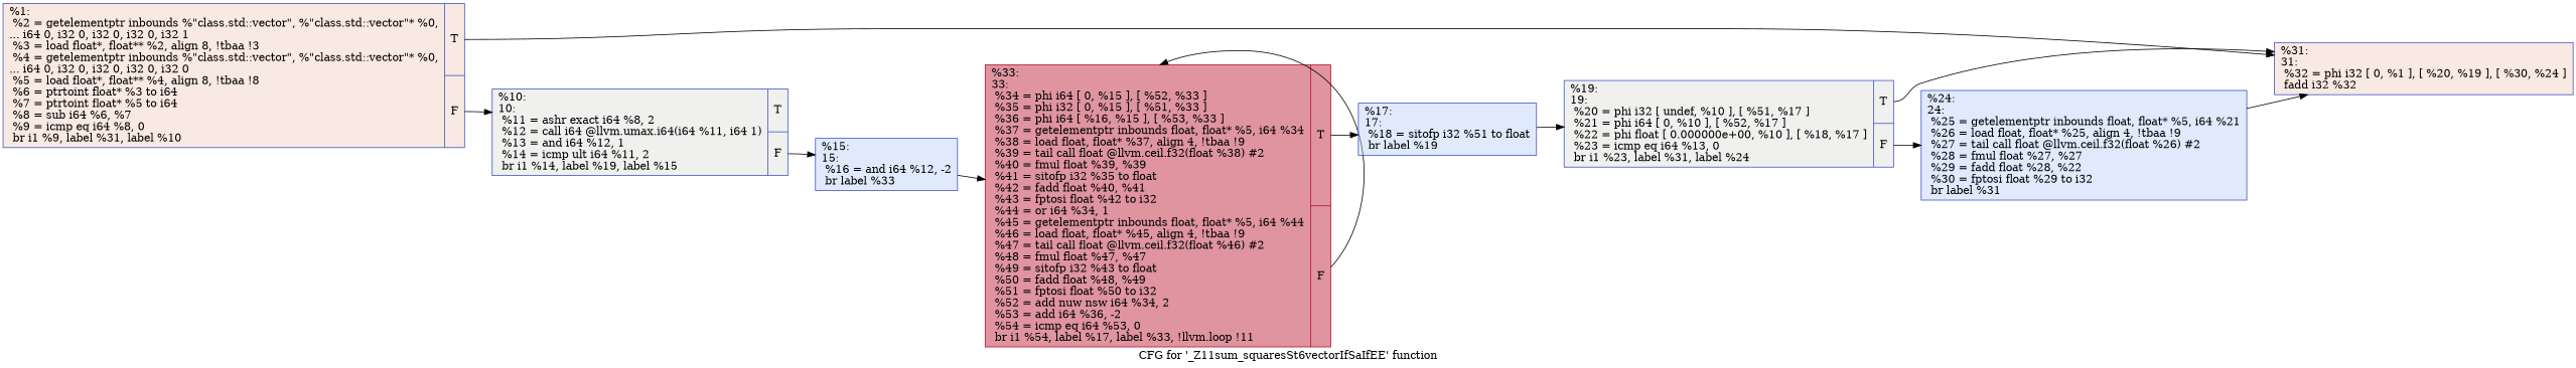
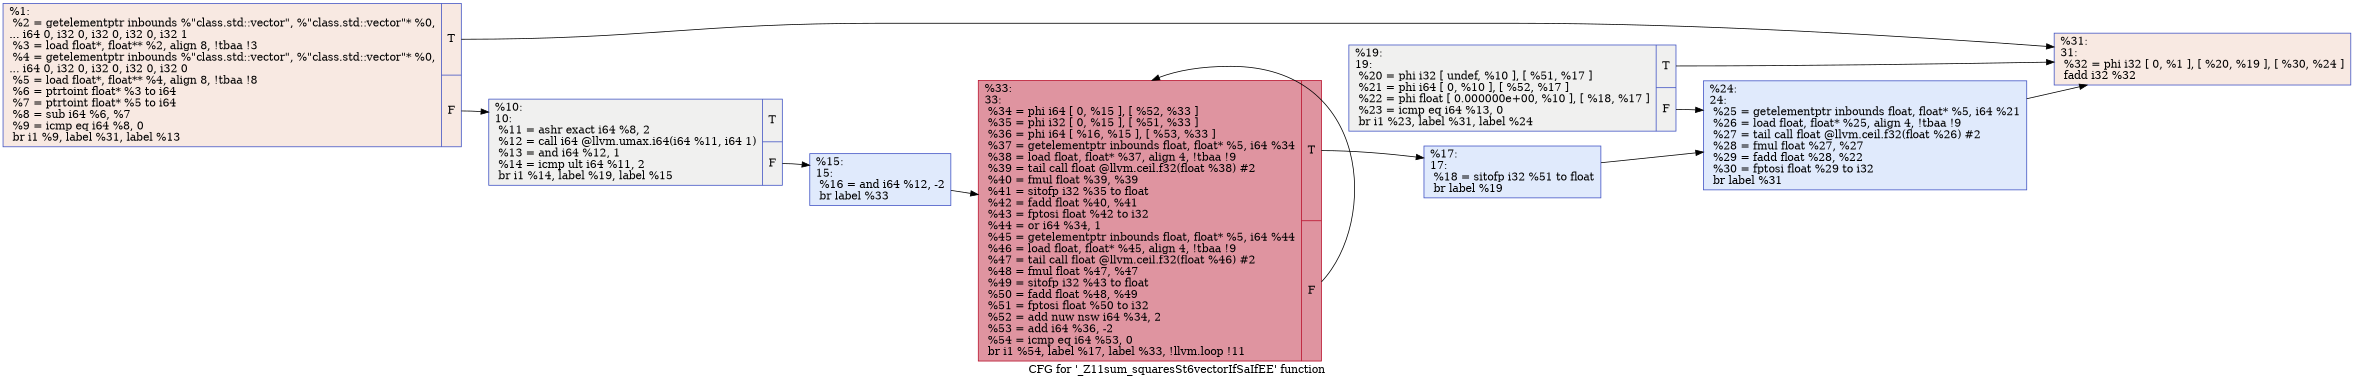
  digraph {
    label="CFG for '_Z11sum_squaresSt6vectorIfSaIfEE' function"
    rankdir=LR
    node [color="#3d50c3ff" fillcolor="#b9d0f970" shape=record style=filled]
    edge [tailport=s0]
-   n1 [fillcolor="#efcebd70" label="{%1:\l  %2 = getelementptr inbounds %\"class.std::vector\", %\"class.std::vector\"* %0,\l... i64 0, i32 0, i32 0, i32 0, i32 1\l  %3 = load float*, float** %2, align 8, !tbaa !3\l  %4 = getelementptr inbounds %\"class.std::vector\", %\"class.std::vector\"* %0,\l... i64 0, i32 0, i32 0, i32 0, i32 0\l  %5 = load float*, float** %4, align 8, !tbaa !8\l  %6 = ptrtoint float* %3 to i64\l  %7 = ptrtoint float* %5 to i64\l  %8 = sub i64 %6, %7\l  %9 = icmp eq i64 %8, 0\l  br i1 %9, label %31, label %10\l|{<s0>T|<s1>F}}"]
+   n1 [fillcolor="#efcebd70" label="{%1:\l  %2 = getelementptr inbounds %\"class.std::vector\", %\"class.std::vector\"* %0,\l... i64 0, i32 0, i32 0, i32 0, i32 1\l  %3 = load float*, float** %2, align 8, !tbaa !3\l  %4 = getelementptr inbounds %\"class.std::vector\", %\"class.std::vector\"* %0,\l... i64 0, i32 0, i32 0, i32 0, i32 0\l  %5 = load float*, float** %4, align 8, !tbaa !8\l  %6 = ptrtoint float* %3 to i64\l  %7 = ptrtoint float* %5 to i64\l  %8 = sub i64 %6, %7\l  %9 = icmp eq i64 %8, 0\l  br i1 %9, label %31, label %13\l|{<s0>T|<s1>F}}"]
    n2 [fillcolor="#efcebd70" label="{%31:\l31:                                               \l  %32 = phi i32 [ 0, %1 ], [ %20, %19 ], [ %30, %24 ]\l  fadd i32 %32\l}"]
    n3 [fillcolor="#dedcdb70" label="{%10:\l10:                                               \l  %11 = ashr exact i64 %8, 2\l  %12 = call i64 @llvm.umax.i64(i64 %11, i64 1)\l  %13 = and i64 %12, 1\l  %14 = icmp ult i64 %11, 2\l  br i1 %14, label %19, label %15\l|{<s0>T|<s1>F}}"]
    n4 [label="{%15:\l15:                                               \l  %16 = and i64 %12, -2\l  br label %33\l}"]
    n5 [fillcolor="#dedcdb70" label="{%19:\l19:                                               \l  %20 = phi i32 [ undef, %10 ], [ %51, %17 ]\l  %21 = phi i64 [ 0, %10 ], [ %52, %17 ]\l  %22 = phi float [ 0.000000e+00, %10 ], [ %18, %17 ]\l  %23 = icmp eq i64 %13, 0\l  br i1 %23, label %31, label %24\l|{<s0>T|<s1>F}}"]
    n6 [label="{%24:\l24:                                               \l  %25 = getelementptr inbounds float, float* %5, i64 %21\l  %26 = load float, float* %25, align 4, !tbaa !9\l  %27 = tail call float @llvm.ceil.f32(float %26) #2\l  %28 = fmul float %27, %27\l  %29 = fadd float %28, %22\l  %30 = fptosi float %29 to i32\l  br label %31\l}"]
    n7 [color="#b70d28ff" fillcolor="#b70d2870" label="{%33:\l33:                                               \l  %34 = phi i64 [ 0, %15 ], [ %52, %33 ]\l  %35 = phi i32 [ 0, %15 ], [ %51, %33 ]\l  %36 = phi i64 [ %16, %15 ], [ %53, %33 ]\l  %37 = getelementptr inbounds float, float* %5, i64 %34\l  %38 = load float, float* %37, align 4, !tbaa !9\l  %39 = tail call float @llvm.ceil.f32(float %38) #2\l  %40 = fmul float %39, %39\l  %41 = sitofp i32 %35 to float\l  %42 = fadd float %40, %41\l  %43 = fptosi float %42 to i32\l  %44 = or i64 %34, 1\l  %45 = getelementptr inbounds float, float* %5, i64 %44\l  %46 = load float, float* %45, align 4, !tbaa !9\l  %47 = tail call float @llvm.ceil.f32(float %46) #2\l  %48 = fmul float %47, %47\l  %49 = sitofp i32 %43 to float\l  %50 = fadd float %48, %49\l  %51 = fptosi float %50 to i32\l  %52 = add nuw nsw i64 %34, 2\l  %53 = add i64 %36, -2\l  %54 = icmp eq i64 %53, 0\l  br i1 %54, label %17, label %33, !llvm.loop !11\l|{<s0>T|<s1>F}}"]
    n8 [label="{%17:\l17:                                               \l  %18 = sitofp i32 %51 to float\l  br label %19\l}"]
    n1 -> n2
    n1 -> n3 [tailport=s1]
    n3 -> n4 [tailport=s1]
    n4 -> n7
    n5 -> n2
    n5 -> n6 [tailport=s1]
    n6 -> n2
    n7 -> n7 [tailport=s1]
    n7 -> n8
-   n8 -> n5
+   n8 -> n6
  }
